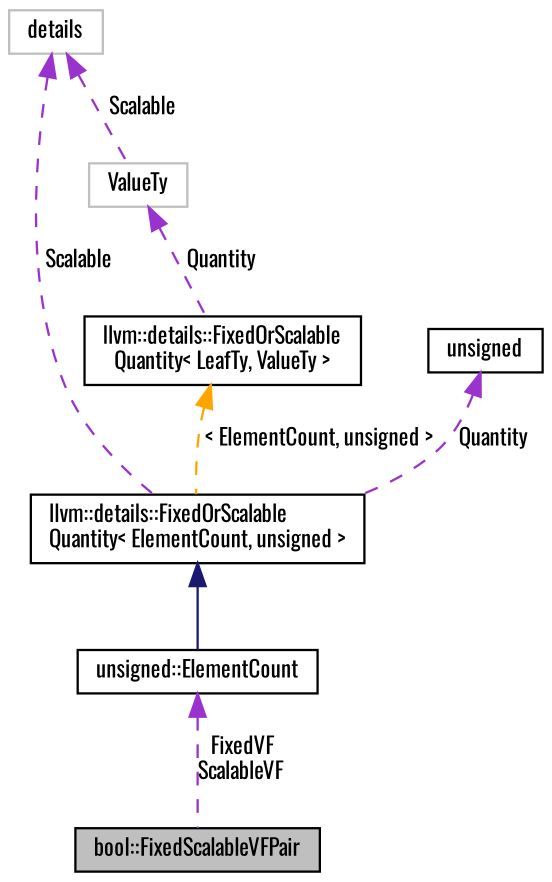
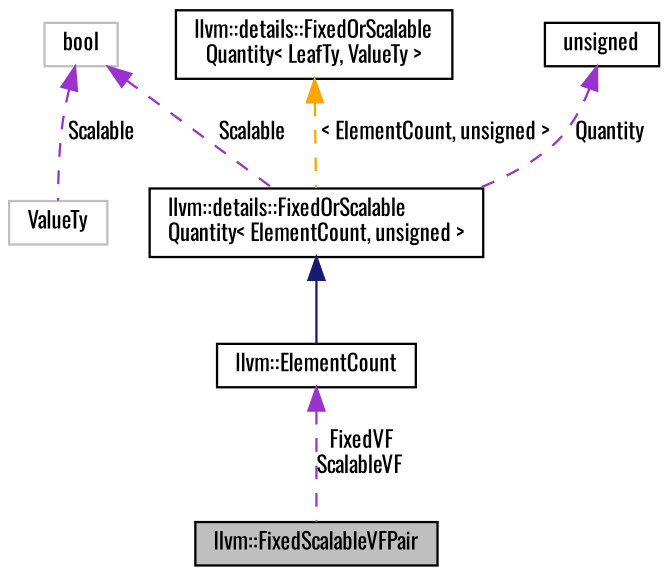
  digraph {
    fontname=Oswald
    node [color=black fontname=Oswald fontsize=10 shape=record]
    edge [color=darkorchid3 dir=back fontname=Oswald fontsize=10 labelfontname=Helvetica labelfontsize=10 style=dashed]
-   n1 [fillcolor=grey75 fontcolor=black height=0.2 label="bool::FixedScalableVFPair" style=filled width=0.4]
-   n2 [height=0.2 label="unsigned::ElementCount" width=0.4]
+   n1 [fillcolor=grey75 fontcolor=black height=0.2 label="llvm::FixedScalableVFPair" style=filled width=0.4]
+   n2 [height=0.2 label="llvm::ElementCount" width=0.4]
    n3 [height=0.2 label="llvm::details::FixedOrScalable\lQuantity\< ElementCount, unsigned \>" width=0.4]
-   n4 [color=grey75 height=0.2 label=details width=0.4]
+   n4 [color=grey75 height=0.2 label=bool width=0.4]
    n5 [color=grey75 height=0.2 label=ValueTy width=0.4]
    n6 [height=0.2 label="llvm::details::FixedOrScalable\lQuantity\< LeafTy, ValueTy \>" width=0.4]
    n7 [height=0.2 label=unsigned width=0.4]
    n2 -> n1 [label=" FixedVF\nScalableVF"]
    n3 -> n2 [color=midnightblue style=solid]
    n4 -> n3 [label=" Scalable"]
    n4 -> n5 [label=" Scalable"]
-   n5 -> n6 [label=" Quantity"]
    n6 -> n3 [color=orange label=" \< ElementCount, unsigned \>"]
    n7 -> n3 [label=" Quantity"]
  }
